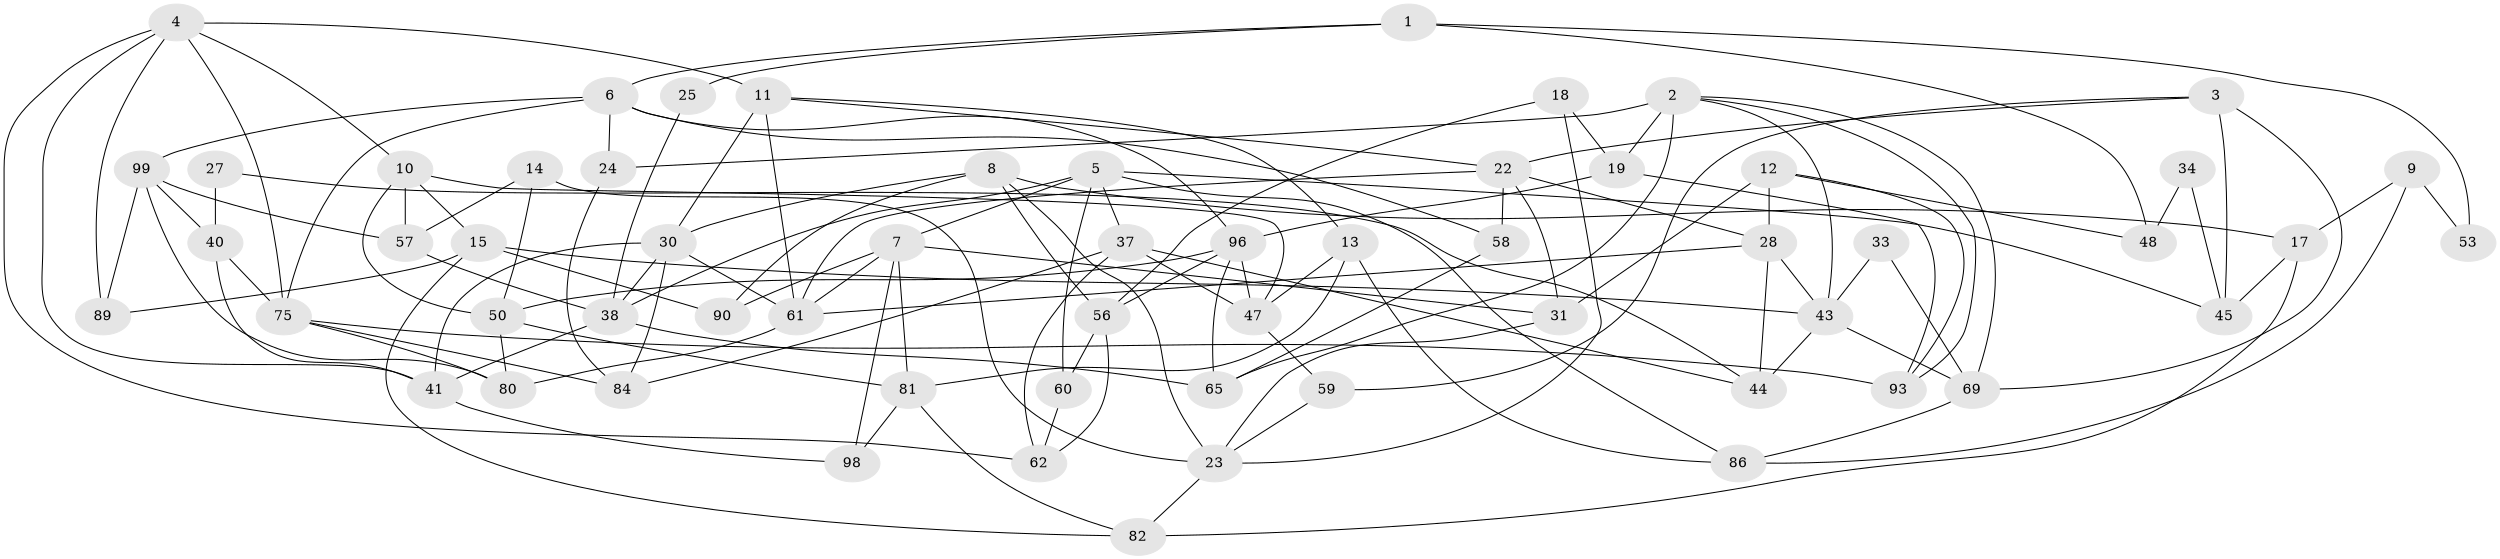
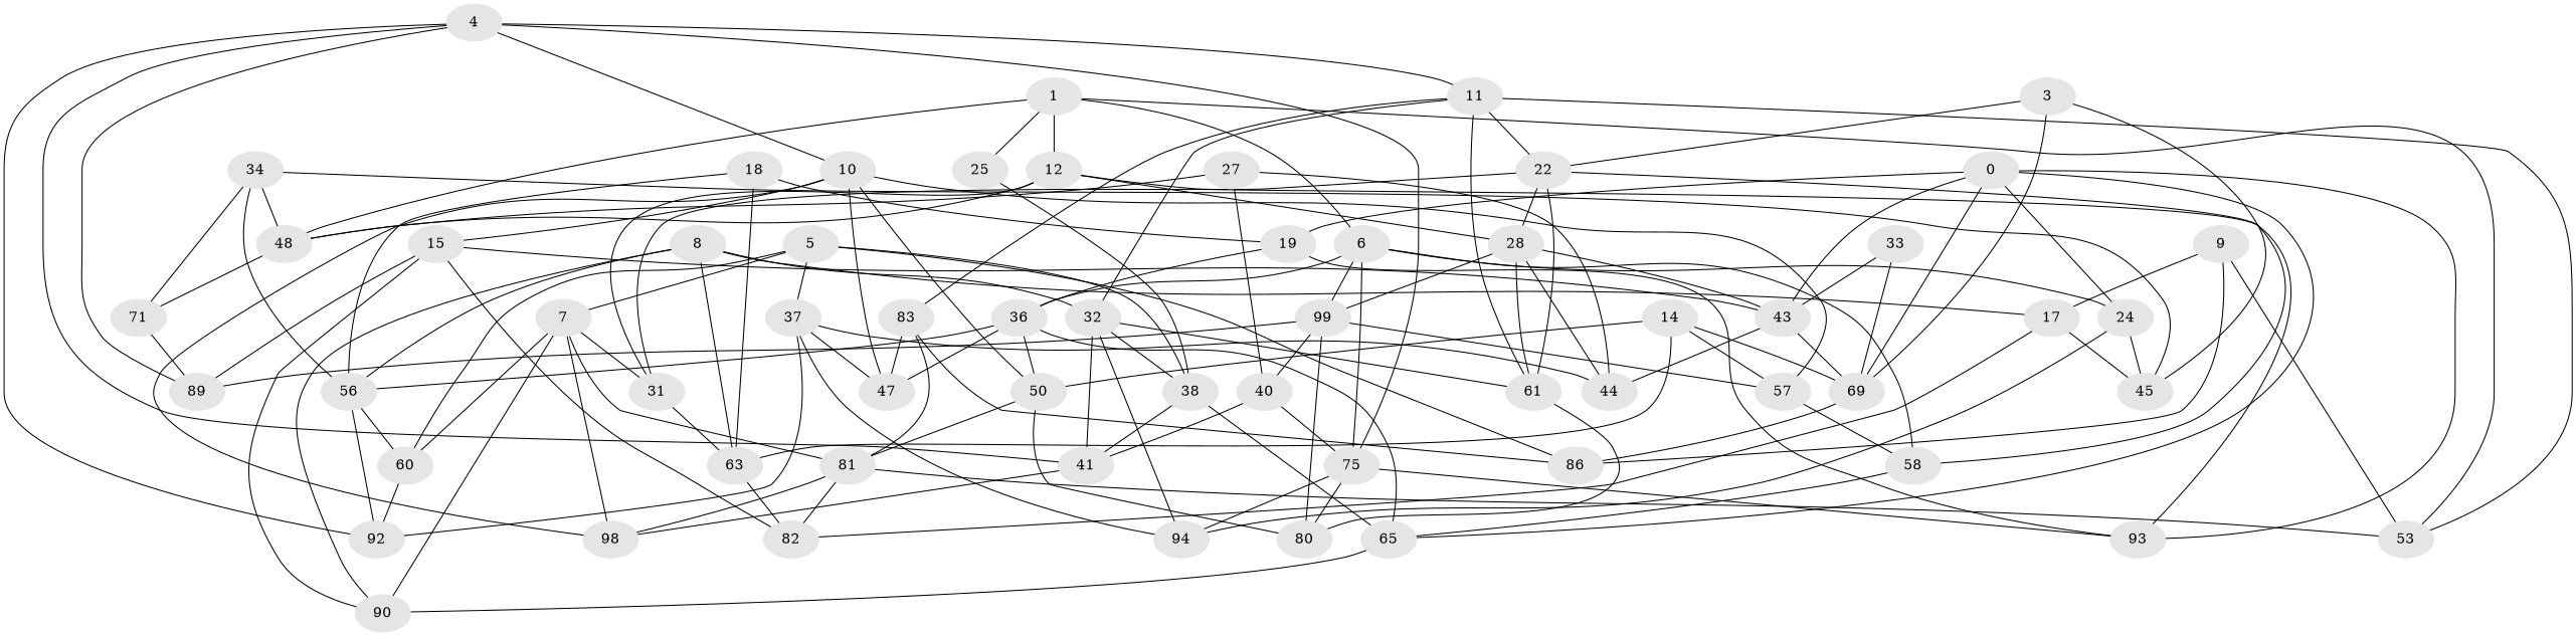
  graph {
    node [color=gray90 style=filled]
    6 [super="+30"]
    24 [super="+49"]
    75 [super="+87"]
-   36 [super="+83" label=96]
+   36 [super="+83"]
    n5 [label=99 super="+74"]
    58
    1
    12 [super="+20"]
    25 [super="+100"]
    53 [super="+68"]
    48 [super="+78"]
    93
    31
    28 [super="+65"]
    38 [super="+94"]
-   2 [super="+26"]
+   2 [super="+26" label=0]
    19 [super="+46"]
    n18 [label=65 super="+85"]
    n19 [label=69 super="+79"]
    43 [super="+69"]
-   84
+   84 [label=94]
    90
    86
    22 [super="+52"]
    61 [super="+81"]
    3
    45 [super="+88"]
-   59
-   63 [super="+72" label=23]
+   63 [super="+72"]
    4 [super="+60"]
    10 [super="+23"]
    11 [super="+55"]
    41 [super="+70"]
    89
-   92 [label=62]
+   92
    98
    15 [super="+21"]
    47 [super="+76"]
    50 [super="+96"]
    57
-   32 [super="+73" label=30]
-   13
+   32 [super="+73"]
+   13 [label=83]
    80
    5 [super="+42"]
    7 [super="+91"]
    37 [super="+99"]
    n47 [label=60]
    n48 [label=81 super="+54"]
    44
    56 [super="+95"]
    40
    82
    8 [super="+35"]
    17
    27
    9
+   71
    14 [super="+97"]
    18
    33
    34
    6 -- 24
    6 -- 75
    6 -- 36
    6 -- n5
    6 -- 58
    24 -- 84
    75 -- 93
    75 -- 84
    75 -- 80
    36 -- n18
    36 -- 47
    36 -- 50
    36 -- 56
    n5 -- 89
    n5 -- 57
    n5 -- 80
    n5 -- 40
    58 -- n18
    1 -- 6
+   1 -- 12
    1 -- 25
    1 -- 53
    1 -- 48
    12 -- 48 [weight=2]
    12 -- 93
    12 -- 31
    12 -- 28
    25 -- 38
+   48 -- 71
    31 -- 63
+   28 -- n5
    28 -- 43
    28 -- 61
    28 -- 44
    38 -- n18 [weight=2]
    38 -- 41
    2 -- 24 [weight=2]
    2 -- 93
    2 -- 19
    2 -- n18
    2 -- n19
    2 -- 43
    19 -- 36
    19 -- 93
+   n18 -- 90
    n19 -- 86
    43 -- n19
    43 -- 44
    22 -- 58
    22 -- 31
    22 -- 28
    22 -- 61
    61 -- 80
    3 -- n19
    3 -- 22
    3 -- 45
-   3 -- 59
-   59 -- 63
    63 -- 82
    4 -- 75
    4 -- 10
    4 -- 11
    4 -- 41
    4 -- 89
    4 -- 92
+   10 -- 98
    10 -- 15
    10 -- 47
    10 -- 50
    10 -- 57
+   11 -- 53
    11 -- 22
    11 -- 61
    11 -- 32
    11 -- 13
    41 -- 98
    15 -- 43
    15 -- 90
    15 -- 89
    15 -- 82
-   47 -- 59
    50 -- 80
    50 -- n48
-   57 -- 38
+   57 -- 58
    32 -- 38
    32 -- 84
    32 -- 61
    32 -- 41
    13 -- 86
    13 -- 47
    13 -- n48
    5 -- 38
    5 -- 86
-   5 -- 45
+   24 -- 45
    5 -- 7
    5 -- 37
    5 -- n47
    7 -- 31
    7 -- 90
    7 -- 98
-   7 -- 61
+   7 -- n47
    7 -- n48
    37 -- 84
    37 -- 92
    37 -- 47
    37 -- 44
    n47 -- 92
+   n48 -- 53
    n48 -- 98
    n48 -- 82
    56 -- 92
    56 -- n47
    40 -- 75
    40 -- 41
    8 -- 90
    8 -- 63
    8 -- 32
    8 -- 56
    8 -- 17
    17 -- 45
    17 -- 82
+   27 -- 48
    27 -- 44
    27 -- 40
    9 -- 53
    9 -- 86
    9 -- 17
+   71 -- 89
+   14 -- n19
    14 -- 63
    14 -- 50 [weight=2]
    14 -- 57
    18 -- 19
    18 -- 63
    18 -- 56
    33 -- n19
    33 -- 43
    34 -- 48
    34 -- 45
+   34 -- 56
+   34 -- 71
  }
